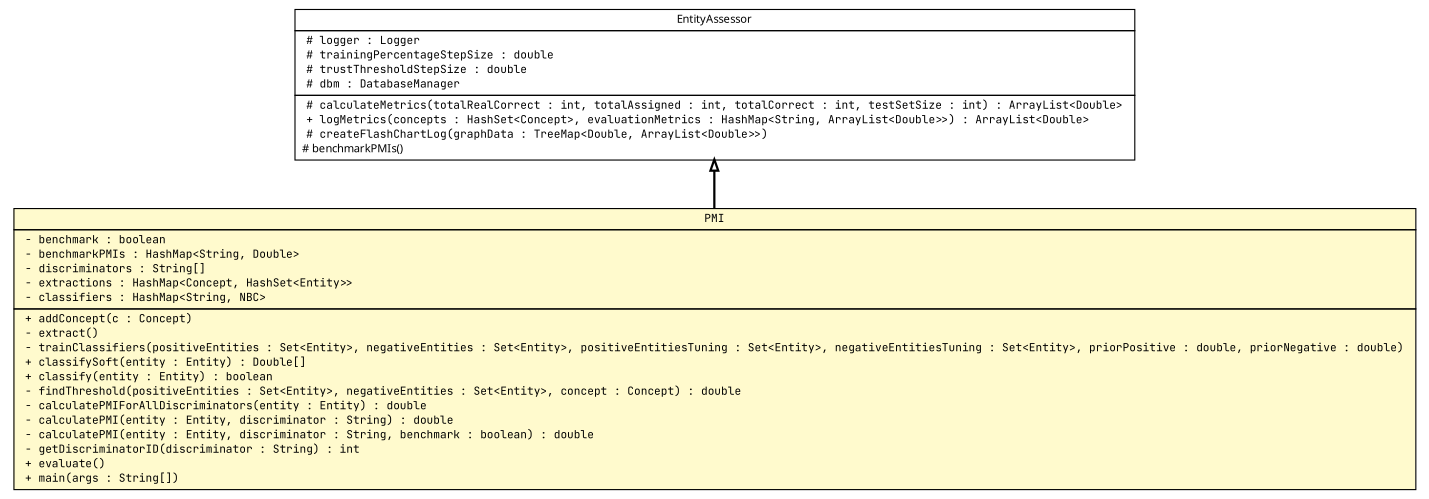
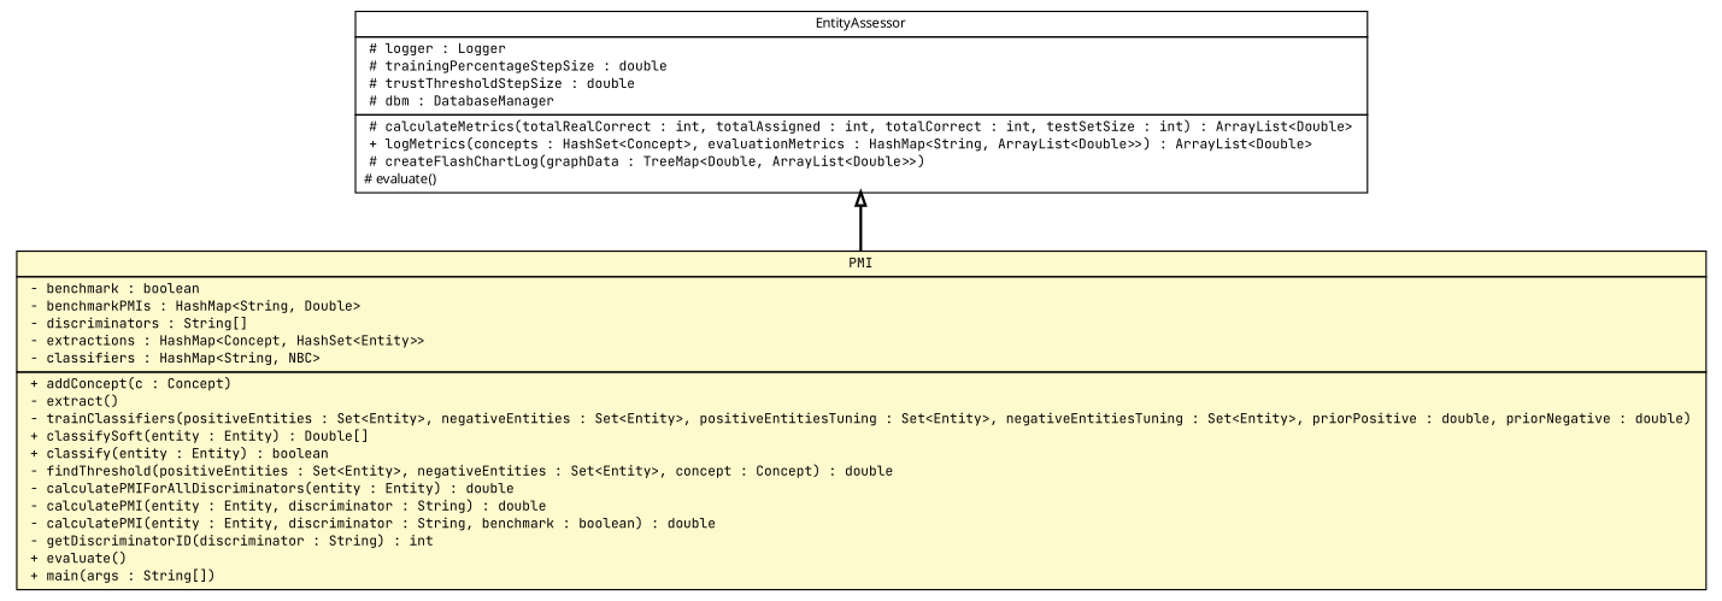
  digraph {
    nodesep=0.25
    ranksep=0.5
    fontname="JetBrains Mono"
    node [fontcolor=black fontname="JetBrains Mono" fontsize=10.0 shape=plaintext]
    n1 [label=<<table title="tud.iir.classification.entity.PMI" border="0" cellborder="1" cellspacing="0" cellpadding="2" port="p" bgcolor="lemonChiffon" href="./PMI.html"> 		<tr><td><table border="0" cellspacing="0" cellpadding="1"> <tr><td align="center" balign="center"> PMI </td></tr> 		</table></td></tr> 		<tr><td><table border="0" cellspacing="0" cellpadding="1"> <tr><td align="left" balign="left"> - benchmark : boolean </td></tr> <tr><td align="left" balign="left"> - benchmarkPMIs : HashMap&lt;String, Double&gt; </td></tr> <tr><td align="left" balign="left"> - discriminators : String[] </td></tr> <tr><td align="left" balign="left"> - extractions : HashMap&lt;Concept, HashSet&lt;Entity&gt;&gt; </td></tr> <tr><td align="left" balign="left"> - classifiers : HashMap&lt;String, NBC&gt; </td></tr> 		</table></td></tr> 		<tr><td><table border="0" cellspacing="0" cellpadding="1"> <tr><td align="left" balign="left"> + addConcept(c : Concept) </td></tr> <tr><td align="left" balign="left"> - extract() </td></tr> <tr><td align="left" balign="left"> - trainClassifiers(positiveEntities : Set&lt;Entity&gt;, negativeEntities : Set&lt;Entity&gt;, positiveEntitiesTuning : Set&lt;Entity&gt;, negativeEntitiesTuning : Set&lt;Entity&gt;, priorPositive : double, priorNegative : double) </td></tr> <tr><td align="left" balign="left"> + classifySoft(entity : Entity) : Double[] </td></tr> <tr><td align="left" balign="left"> + classify(entity : Entity) : boolean </td></tr> <tr><td align="left" balign="left"> - findThreshold(positiveEntities : Set&lt;Entity&gt;, negativeEntities : Set&lt;Entity&gt;, concept : Concept) : double </td></tr> <tr><td align="left" balign="left"> - calculatePMIForAllDiscriminators(entity : Entity) : double </td></tr> <tr><td align="left" balign="left"> - calculatePMI(entity : Entity, discriminator : String) : double </td></tr> <tr><td align="left" balign="left"> - calculatePMI(entity : Entity, discriminator : String, benchmark : boolean) : double </td></tr> <tr><td align="left" balign="left"> - getDiscriminatorID(discriminator : String) : int </td></tr> <tr><td align="left" balign="left"> + evaluate() </td></tr> <tr><td align="left" balign="left"> + main(args : String[]) </td></tr> 		</table></td></tr> 		</table>>]
-   n2 [label=<<table title="tud.iir.classification.entity.EntityAssessor" border="0" cellborder="1" cellspacing="0" cellpadding="2" port="p" href="./EntityAssessor.html"> 		<tr><td><table border="0" cellspacing="0" cellpadding="1"> <tr><td align="center" balign="center"><font face="ariali"> EntityAssessor </font></td></tr> 		</table></td></tr> 		<tr><td><table border="0" cellspacing="0" cellpadding="1"> <tr><td align="left" balign="left"> # logger : Logger </td></tr> <tr><td align="left" balign="left"> # trainingPercentageStepSize : double </td></tr> <tr><td align="left" balign="left"> # trustThresholdStepSize : double </td></tr> <tr><td align="left" balign="left"> # dbm : DatabaseManager </td></tr> 		</table></td></tr> 		<tr><td><table border="0" cellspacing="0" cellpadding="1"> <tr><td align="left" balign="left"> # calculateMetrics(totalRealCorrect : int, totalAssigned : int, totalCorrect : int, testSetSize : int) : ArrayList&lt;Double&gt; </td></tr> <tr><td align="left" balign="left"> + logMetrics(concepts : HashSet&lt;Concept&gt;, evaluationMetrics : HashMap&lt;String, ArrayList&lt;Double&gt;&gt;) : ArrayList&lt;Double&gt; </td></tr> <tr><td align="left" balign="left"> # createFlashChartLog(graphData : TreeMap&lt;Double, ArrayList&lt;Double&gt;&gt;) </td></tr> <tr><td align="left" balign="left"><font face="ariali" point-size="10.0"> # benchmarkPMIs() </font></td></tr> 		</table></td></tr> 		</table>>]
+   n2 [label=<<table title="tud.iir.classification.entity.EntityAssessor" border="0" cellborder="1" cellspacing="0" cellpadding="2" port="p" href="./EntityAssessor.html"> 		<tr><td><table border="0" cellspacing="0" cellpadding="1"> <tr><td align="center" balign="center"><font face="ariali"> EntityAssessor </font></td></tr> 		</table></td></tr> 		<tr><td><table border="0" cellspacing="0" cellpadding="1"> <tr><td align="left" balign="left"> # logger : Logger </td></tr> <tr><td align="left" balign="left"> # trainingPercentageStepSize : double </td></tr> <tr><td align="left" balign="left"> # trustThresholdStepSize : double </td></tr> <tr><td align="left" balign="left"> # dbm : DatabaseManager </td></tr> 		</table></td></tr> 		<tr><td><table border="0" cellspacing="0" cellpadding="1"> <tr><td align="left" balign="left"> # calculateMetrics(totalRealCorrect : int, totalAssigned : int, totalCorrect : int, testSetSize : int) : ArrayList&lt;Double&gt; </td></tr> <tr><td align="left" balign="left"> + logMetrics(concepts : HashSet&lt;Concept&gt;, evaluationMetrics : HashMap&lt;String, ArrayList&lt;Double&gt;&gt;) : ArrayList&lt;Double&gt; </td></tr> <tr><td align="left" balign="left"> # createFlashChartLog(graphData : TreeMap&lt;Double, ArrayList&lt;Double&gt;&gt;) </td></tr> <tr><td align="left" balign="left"><font face="ariali" point-size="10.0"> # evaluate() </font></td></tr> 		</table></td></tr> 		</table>>]
    n2 -> n1 [arrowtail=empty dir=back fontname="JetBrains Mono" fontsize=10 headport=p labelfontname=arial labelfontsize=10 tailport=p style=bold]
  }
